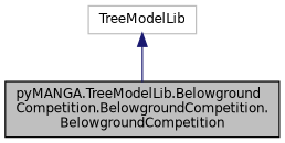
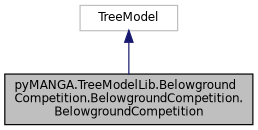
  digraph {
    node [fontname=Helvetica fontsize=10 shape=record style=filled]
    n1 [color=black fillcolor=grey75 fontcolor=black height=0.2 label="pyMANGA.TreeModelLib.Belowground\lCompetition.BelowgroundCompetition.\lBelowgroundCompetition" width=0.4]
-   n2 [color=grey75 fillcolor=white height=0.2 label=TreeModelLib width=0.4]
+   n2 [color=grey75 fillcolor=white height=0.2 label=TreeModel width=0.4]
    n2 -> n1 [color=midnightblue dir=back fontname=Helvetica fontsize=10 labelfontname=Helvetica labelfontsize=10 style=solid]
  }
